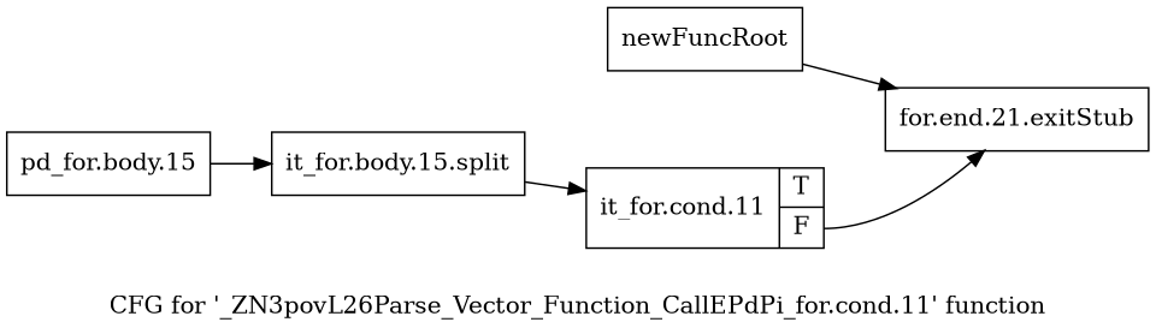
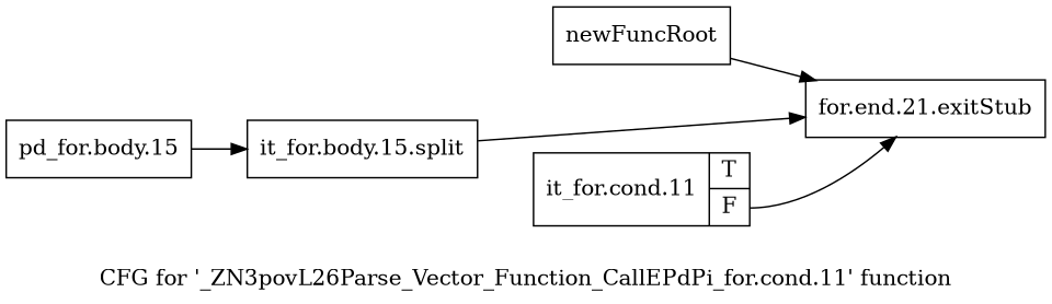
  digraph {
    label="CFG for '_ZN3povL26Parse_Vector_Function_CallEPdPi_for.cond.11' function"
    rankdir=LR
    node [shape=record]
    n1 [label="{newFuncRoot}"]
    n2 [label="{for.end.21.exitStub}"]
    n3 [label="{it_for.cond.11|{<s0>T|<s1>F}}"]
    n4 [label="{pd_for.body.15}"]
    n5 [label="{it_for.body.15.split}"]
    n1 -> n2
    n3 -> n2 [tailport=s1]
    n4 -> n5
-   n5 -> n3
+   n5 -> n2
  }
